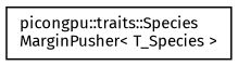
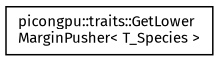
  digraph {
    rankdir=LR
    fontname="Fira Sans"
-   n1 [color=black fillcolor=white fontname="Fira Sans" fontsize=10 height=0.2 label="picongpu::traits::Species\lMarginPusher\< T_Species \>" shape=record style=filled width=0.4]
+   n1 [color=black fillcolor=white fontname="Fira Sans" fontsize=10 height=0.2 label="picongpu::traits::GetLower\lMarginPusher\< T_Species \>" shape=record style=filled width=0.4]
  }
